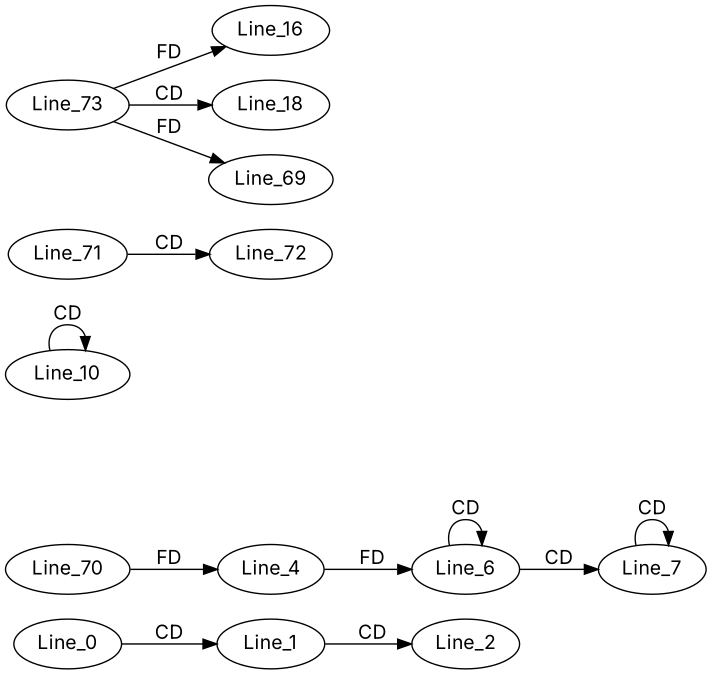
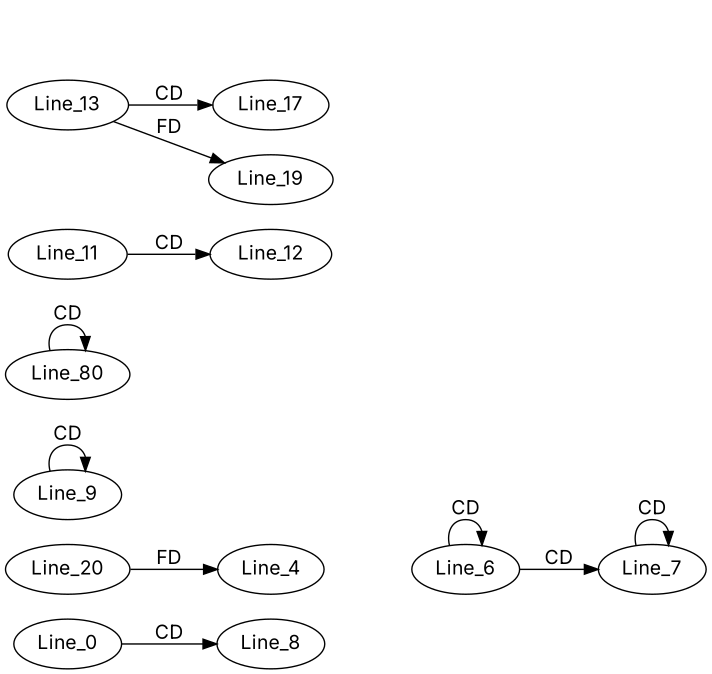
  digraph {
    fontname=Inter
    rankdir=LR
    node [fontname=Inter]
    edge [fontname=Inter]
    Line_0
-   Line_1
-   Line_2
+   Line_1 [label=Line_8]
    Line_6
    Line_7
    Line_4
-   Line_20 [label=Line_70]
-   Line_10
-   Line_11 [label=Line_71]
-   Line_12 [label=Line_72]
-   Line_13 [label=Line_73]
-   Line_16
-   Line_18
-   Line_19 [label=Line_69]
+   Line_20
+   Line_9
+   Line_10 [label=Line_80]
+   Line_11
+   Line_12
+   Line_13
+   Line_18 [label=Line_17]
+   Line_19
    Line_0 -> Line_1 [label=CD]
-   Line_1 -> Line_2 [label=CD]
    Line_6 -> Line_6 [label=CD]
    Line_6 -> Line_7 [label=CD]
    Line_7 -> Line_7 [label=CD]
-   Line_4 -> Line_6 [label=FD]
    Line_20 -> Line_4 [label=FD]
+   Line_9 -> Line_9 [label=CD]
    Line_10 -> Line_10 [label=CD]
    Line_11 -> Line_12 [label=CD]
-   Line_13 -> Line_16 [label=FD]
    Line_13 -> Line_18 [label=CD]
    Line_13 -> Line_19 [label=FD]
  }
